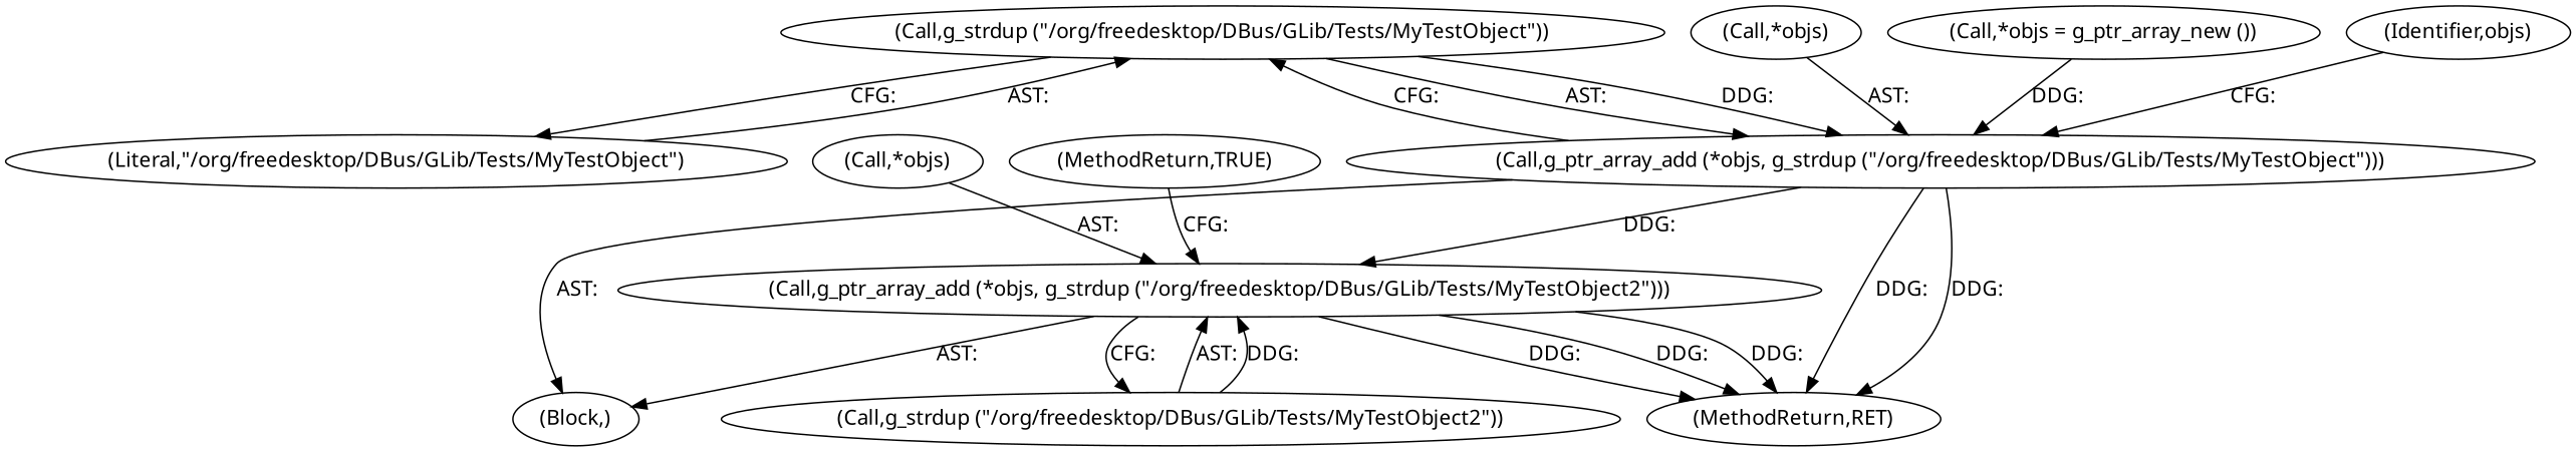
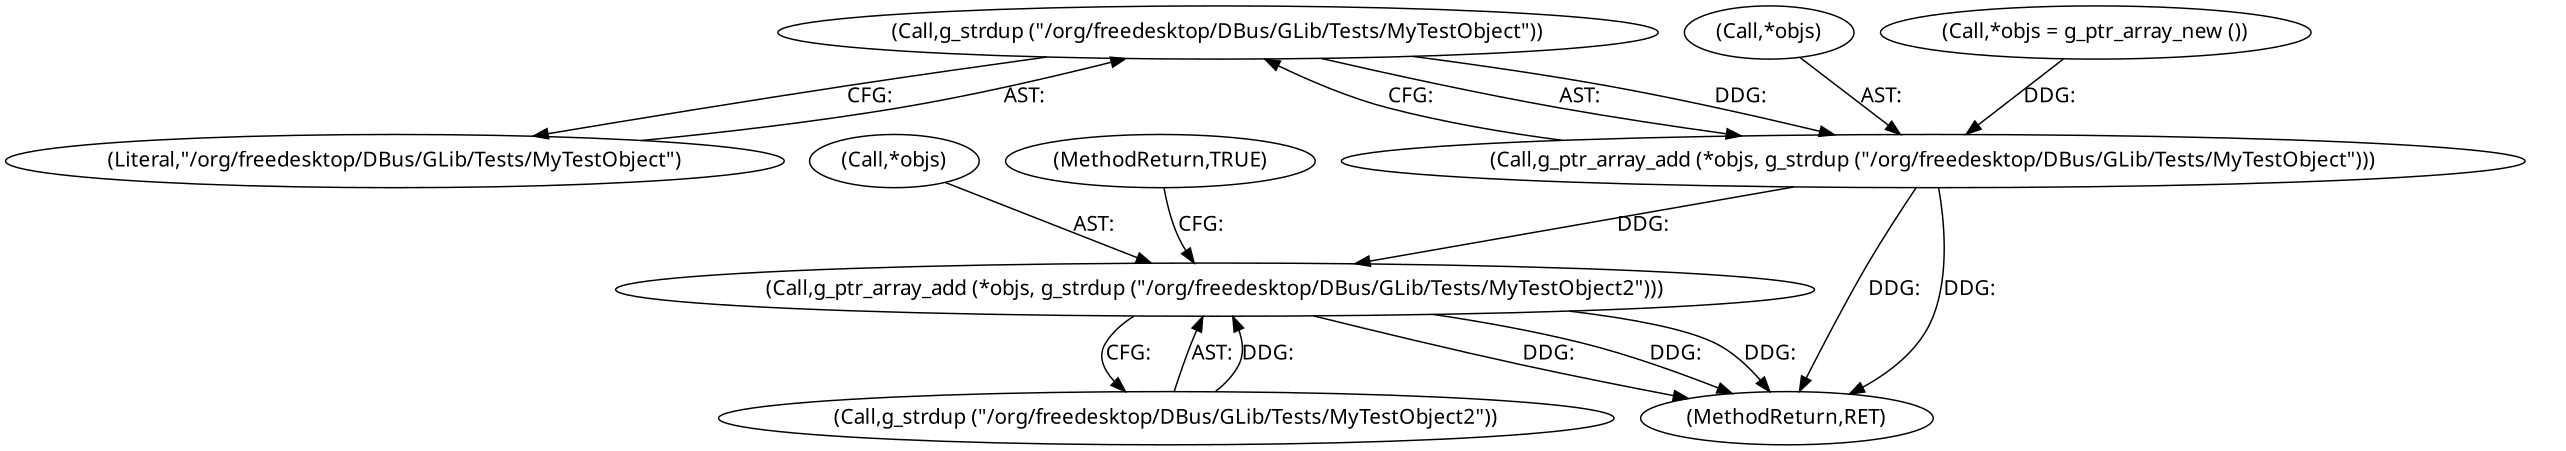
  digraph {
    fontname="Noto Sans"
    node [fontname="Noto Sans"]
    edge [fontname="Noto Sans"]
    n1 [label="(Call,g_strdup (\"/org/freedesktop/DBus/GLib/Tests/MyTestObject\"))"]
    n2 [label="(Call,g_ptr_array_add (*objs, g_strdup (\"/org/freedesktop/DBus/GLib/Tests/MyTestObject\")))"]
    n3 [label="(Literal,\"/org/freedesktop/DBus/GLib/Tests/MyTestObject\")"]
    n4 [label="(Call,g_ptr_array_add (*objs, g_strdup (\"/org/freedesktop/DBus/GLib/Tests/MyTestObject2\")))"]
-   n5 [label="(Block,)"]
    n6 [label="(MethodReturn,RET)"]
    n7 [label="(Call,g_strdup (\"/org/freedesktop/DBus/GLib/Tests/MyTestObject2\"))"]
    n8 [label="(Call,*objs)"]
    n9 [label="(Call,*objs = g_ptr_array_new ())"]
    n10 [label="(Call,*objs)"]
-   n11 [label="(Identifier,objs)"]
    n12 [label="(MethodReturn,TRUE)"]
    n1 -> n2 [label="AST: "]
    n1 -> n2 [label="DDG: "]
    n1 -> n3 [label="CFG: "]
    n2 -> n1 [label="CFG: "]
    n2 -> n4 [label="DDG: "]
-   n2 -> n5 [label="AST: "]
    n2 -> n6 [label="DDG: "]
    n2 -> n6 [label="DDG: "]
    n3 -> n1 [label="AST: "]
-   n4 -> n5 [label="AST: "]
    n4 -> n6 [label="DDG: "]
    n4 -> n6 [label="DDG: "]
    n4 -> n6 [label="DDG: "]
    n4 -> n7 [label="CFG: "]
    n7 -> n4 [label="AST: "]
    n7 -> n4 [label="DDG: "]
    n8 -> n2 [label="AST: "]
    n9 -> n2 [label="DDG: "]
    n10 -> n4 [label="AST: "]
-   n11 -> n2 [label="CFG: "]
    n12 -> n4 [label="CFG: "]
  }
